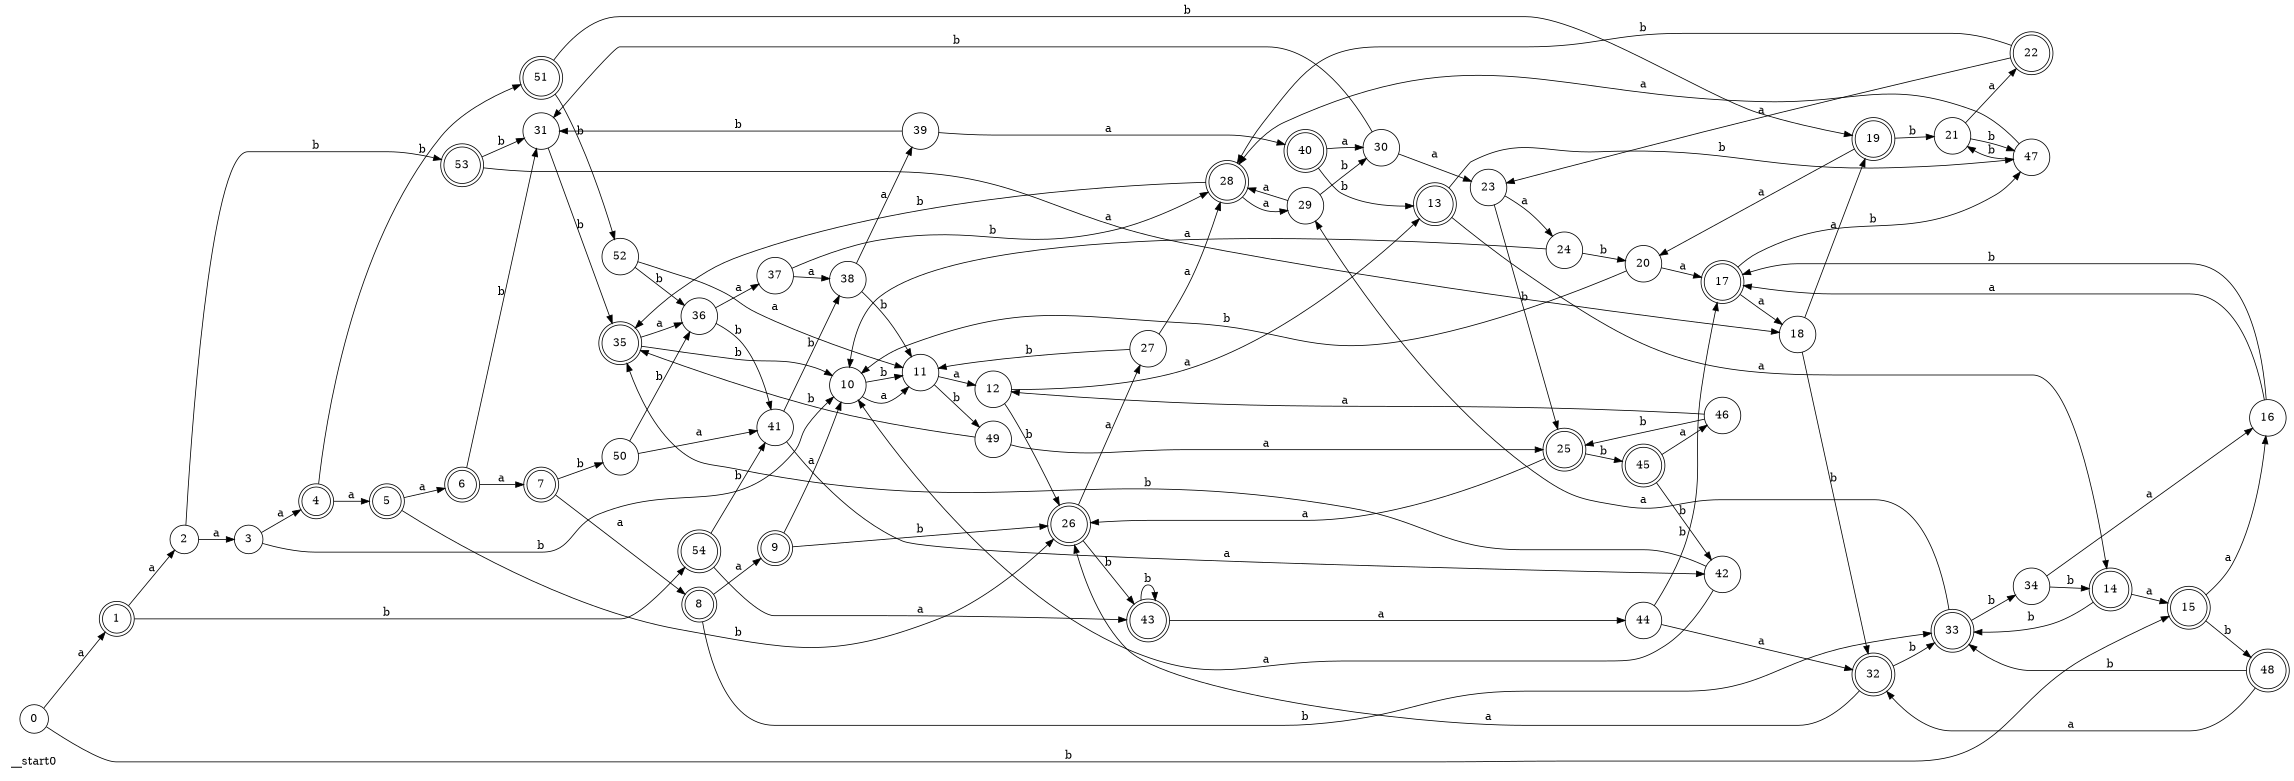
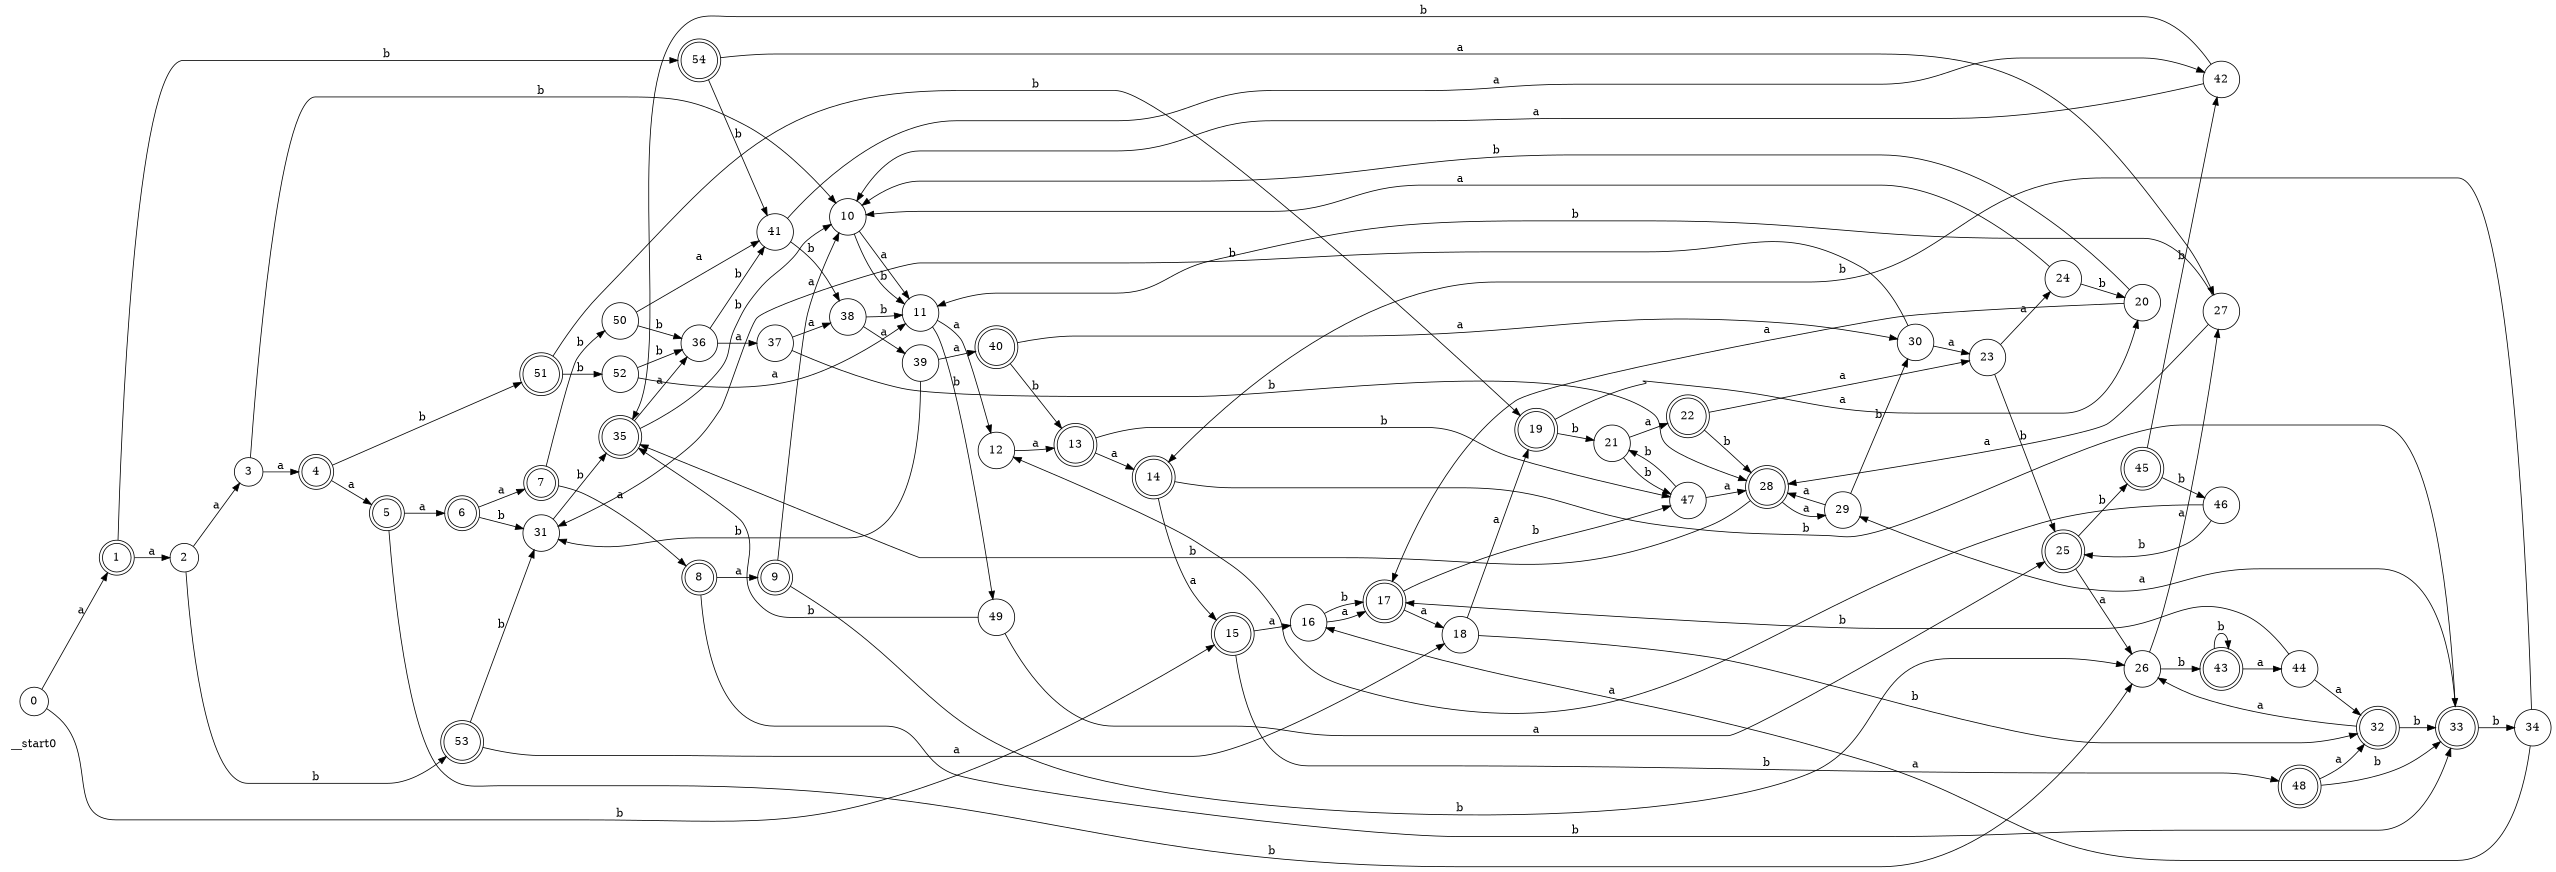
  digraph {
    rankdir=LR
    node [shape=circle color=black fillcolor=white style=filled]
    __start0 [shape=none color="" fillcolor="" style=""]
    n2 [label=0]
    n3 [label=1 shape=doublecircle style="rounded,filled"]
    n4 [label=15 shape=doublecircle style="rounded,filled"]
    n5 [label=2]
    n6 [label=54 shape=doublecircle style="rounded,filled"]
    n7 [label=16]
    n8 [label=48 shape=doublecircle style="rounded,filled"]
    n9 [label=3]
    n10 [label=53 shape=doublecircle style="rounded,filled"]
    n11 [label=27]
    n12 [label=41]
    n13 [label=4 shape=doublecircle style="rounded,filled"]
    n14 [label=10]
    n15 [label=31]
    n16 [label=18]
    n17 [label=5 shape=doublecircle style="rounded,filled"]
    n18 [label=51 shape=doublecircle style="rounded,filled"]
    n19 [label=11]
    n20 [label=6 shape=doublecircle style="rounded,filled"]
-   n21 [label=26 shape=doublecircle style="rounded,filled"]
+   n21 [label=26 style="rounded,filled"]
    n22 [label=19 shape=doublecircle style="rounded,filled"]
    n23 [label=52]
    n24 [label=7 shape=doublecircle style="rounded,filled"]
    n25 [label=43 shape=doublecircle style="rounded,filled"]
    n26 [label=8 shape=doublecircle style="rounded,filled"]
    n27 [label=50]
    n28 [label=35 shape=doublecircle style="rounded,filled"]
    n29 [label=9 shape=doublecircle style="rounded,filled"]
    n30 [label=33 shape=doublecircle style="rounded,filled"]
    n31 [label=36 style="rounded,filled"]
    n32 [label=29]
    n33 [label=34]
    n34 [label=12]
    n35 [label=49]
    n36 [label=13 shape=doublecircle style="rounded,filled"]
    n37 [label=25 shape=doublecircle style="rounded,filled"]
    n38 [label=14 shape=doublecircle style="rounded,filled"]
    n39 [label=47]
    n40 [label=21]
    n41 [label=28 shape=doublecircle style="rounded,filled"]
    n42 [label=17 shape=doublecircle style="rounded,filled"]
    n43 [label=32 shape=doublecircle style="rounded,filled"]
    n44 [label=20]
    n45 [label=22 shape=doublecircle style="rounded,filled"]
    n46 [label=23]
    n47 [label=24]
    n48 [label=45 shape=doublecircle style="rounded,filled"]
    n49 [label=42]
    n50 [label=46]
    n51 [label=44]
    n52 [label=30]
    n53 [label=37]
    n54 [label=38]
    n55 [label=39]
    n56 [label=40 shape=doublecircle style="rounded,filled"]
    n2 -> n3 [label=a]
    n2 -> n4 [label=b]
    n3 -> n5 [label=a]
    n3 -> n6 [label=b]
    n4 -> n7 [label=a]
    n4 -> n8 [label=b]
    n5 -> n9 [label=a]
    n5 -> n10 [label=b]
-   n6 -> n25 [label=a]
+   n6 -> n11 [label=a]
    n6 -> n12 [label=b]
    n7 -> n42 [label=a]
    n7 -> n42 [label=b]
    n8 -> n30 [label=b]
    n8 -> n43 [label=a]
    n9 -> n13 [label=a]
    n9 -> n14 [label=b]
    n10 -> n15 [label=b]
    n10 -> n16 [label=a]
    n11 -> n19 [label=b]
    n11 -> n41 [label=a]
    n12 -> n49 [label=a]
    n12 -> n54 [label=b]
    n13 -> n17 [label=a]
    n13 -> n18 [label=b]
    n14 -> n19 [label=a]
    n14 -> n19 [label=b]
    n15 -> n28 [label=b]
    n16 -> n22 [label=a]
    n16 -> n43 [label=b]
    n17 -> n20 [label=a]
    n17 -> n21 [label=b]
    n18 -> n22 [label=b]
    n18 -> n23 [label=b]
    n19 -> n34 [label=a]
    n19 -> n35 [label=b]
    n20 -> n15 [label=b]
    n20 -> n24 [label=a]
    n21 -> n11 [label=a]
    n21 -> n25 [label=b]
    n22 -> n40 [label=b]
    n22 -> n44 [label=a]
    n23 -> n19 [label=a]
    n23 -> n31 [label=b]
    n24 -> n26 [label=a]
    n24 -> n27 [label=b]
    n25 -> n25 [label=b]
    n25 -> n51 [label=a]
    n26 -> n29 [label=a]
    n26 -> n30 [label=b]
    n27 -> n12 [label=a]
    n27 -> n31 [label=b]
    n28 -> n14 [label=b]
    n28 -> n31 [label=a]
    n29 -> n14 [label=a]
    n29 -> n21 [label=b]
    n30 -> n32 [label=a]
    n30 -> n33 [label=b]
    n31 -> n12 [label=b]
    n31 -> n53 [label=a]
    n32 -> n41 [label=a]
    n32 -> n52 [label=b]
    n33 -> n7 [label=a]
    n33 -> n38 [label=b]
-   n34 -> n21 [label=b]
    n34 -> n36 [label=a]
    n35 -> n28 [label=b]
    n35 -> n37 [label=a]
    n36 -> n38 [label=a]
    n36 -> n39 [label=b]
    n37 -> n21 [label=a]
    n37 -> n48 [label=b]
    n38 -> n4 [label=a]
    n38 -> n30 [label=b]
    n39 -> n40 [label=b]
    n39 -> n41 [label=a]
    n40 -> n39 [label=b]
    n40 -> n45 [label=a]
    n41 -> n28 [label=b]
    n41 -> n32 [label=a]
    n42 -> n16 [label=a]
    n42 -> n39 [label=b]
    n43 -> n21 [label=a]
    n43 -> n30 [label=b]
    n44 -> n14 [label=b]
    n44 -> n42 [label=a]
    n45 -> n41 [label=b]
    n45 -> n46 [label=a]
    n46 -> n37 [label=b]
    n46 -> n47 [label=a]
    n47 -> n14 [label=a]
    n47 -> n44 [label=b]
    n48 -> n49 [label=b]
-   n48 -> n50 [label=a]
+   n48 -> n50 [label=b]
    n49 -> n14 [label=a]
    n49 -> n28 [label=b]
    n50 -> n34 [label=a]
    n50 -> n37 [label=b]
    n51 -> n42 [label=b]
    n51 -> n43 [label=a]
    n52 -> n15 [label=b]
    n52 -> n46 [label=a]
    n53 -> n41 [label=b]
    n53 -> n54 [label=a]
    n54 -> n19 [label=b]
    n54 -> n55 [label=a]
    n55 -> n15 [label=b]
    n55 -> n56 [label=a]
    n56 -> n36 [label=b]
    n56 -> n52 [label=a]
  }
